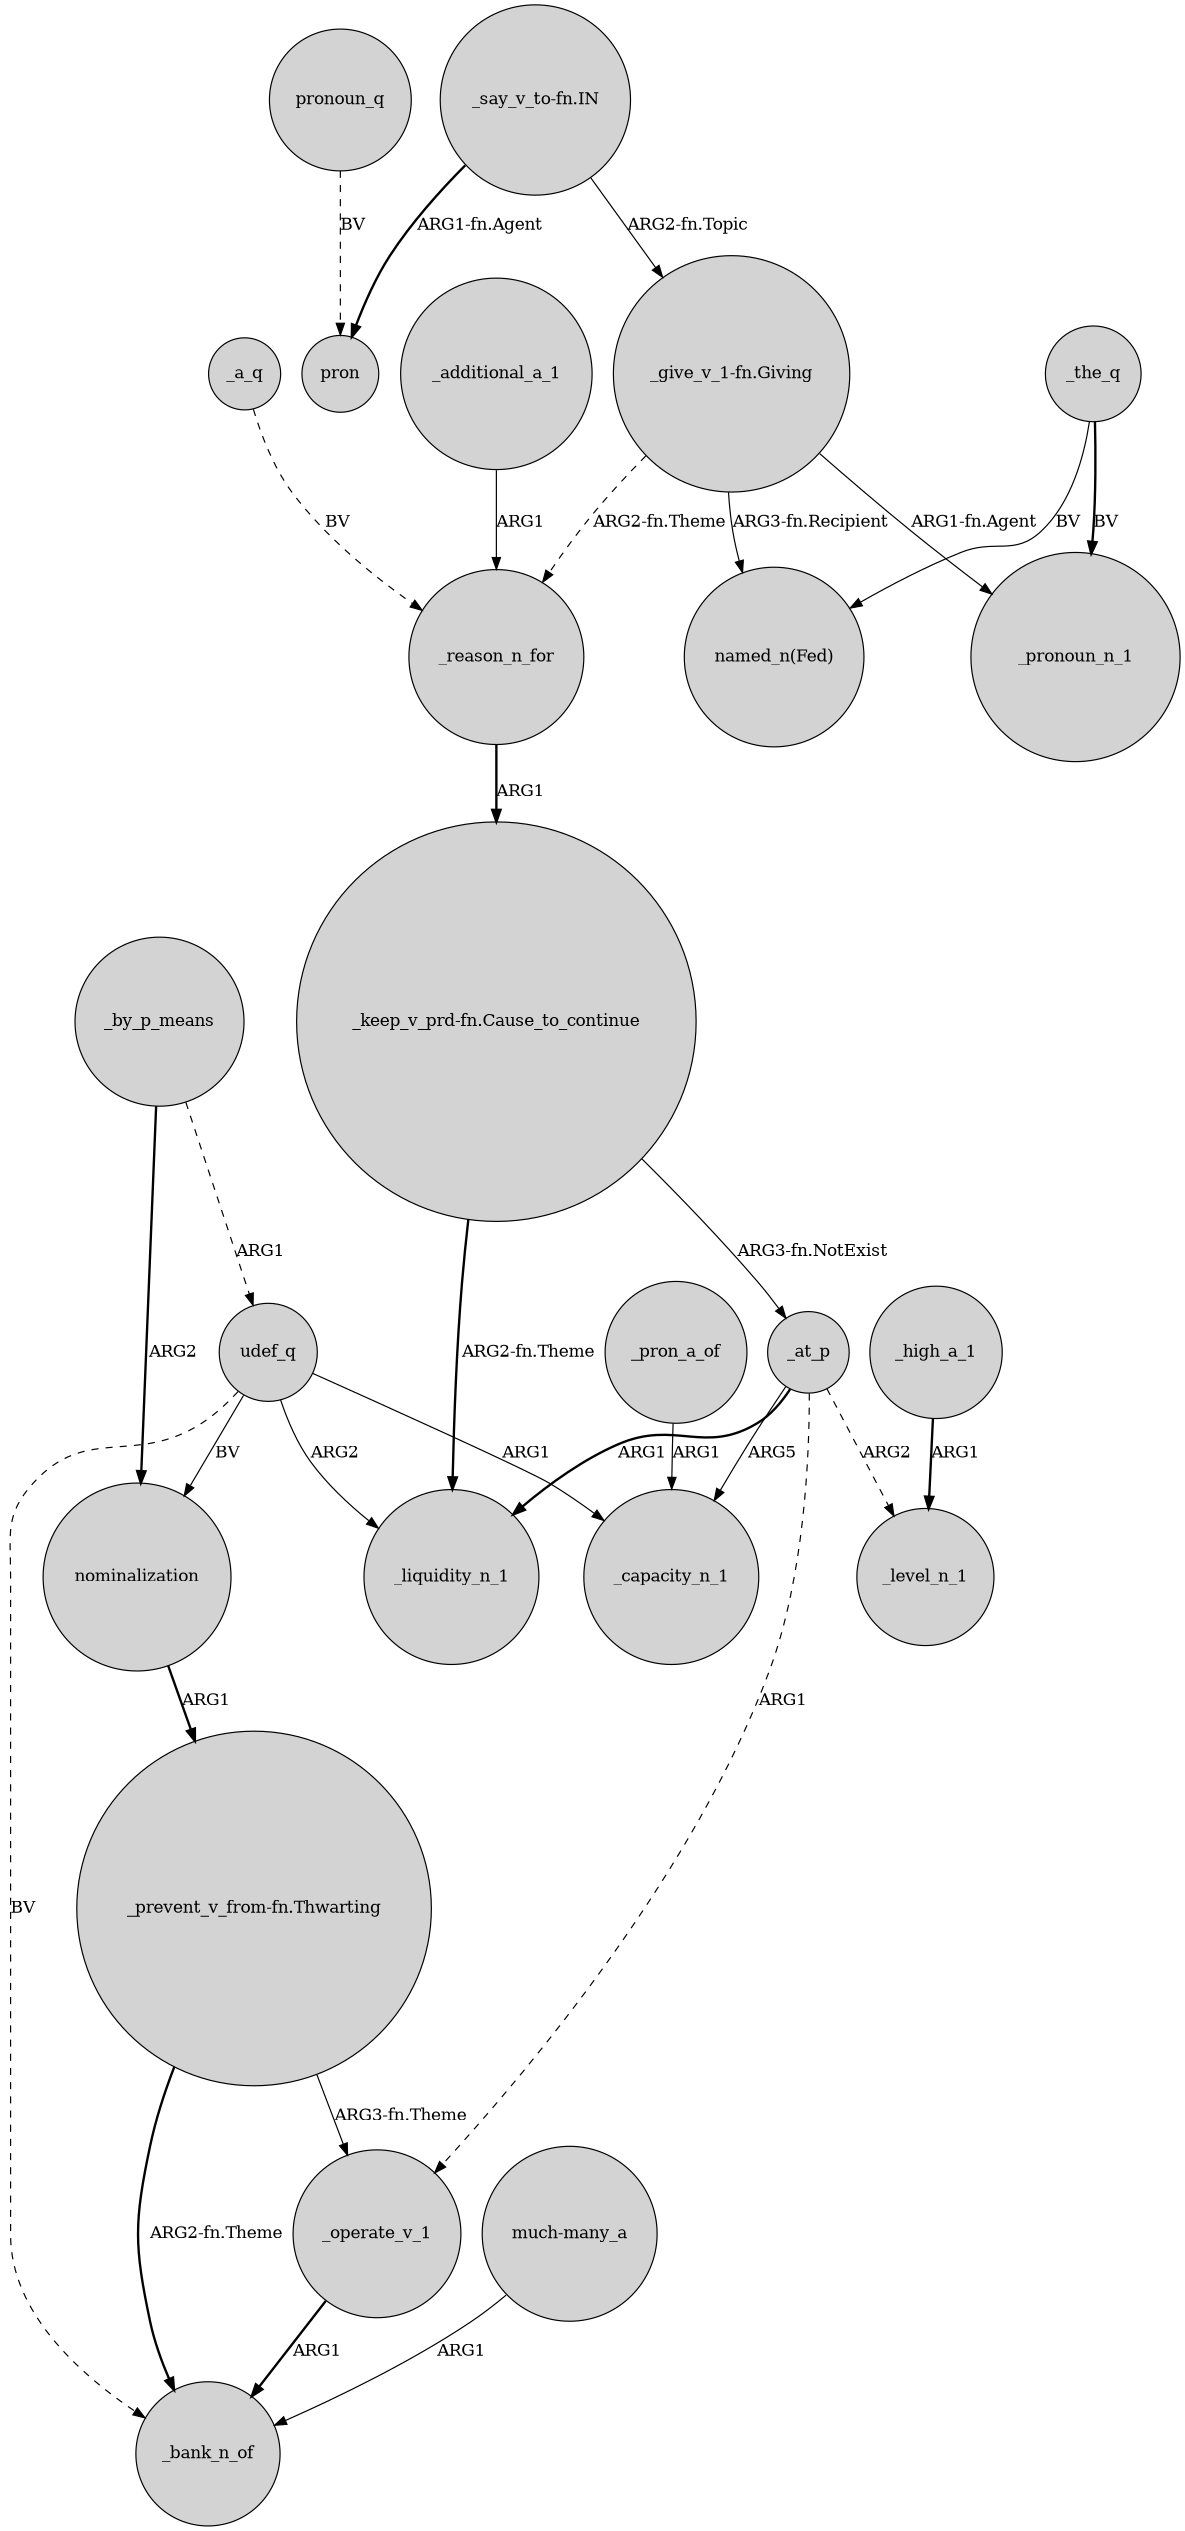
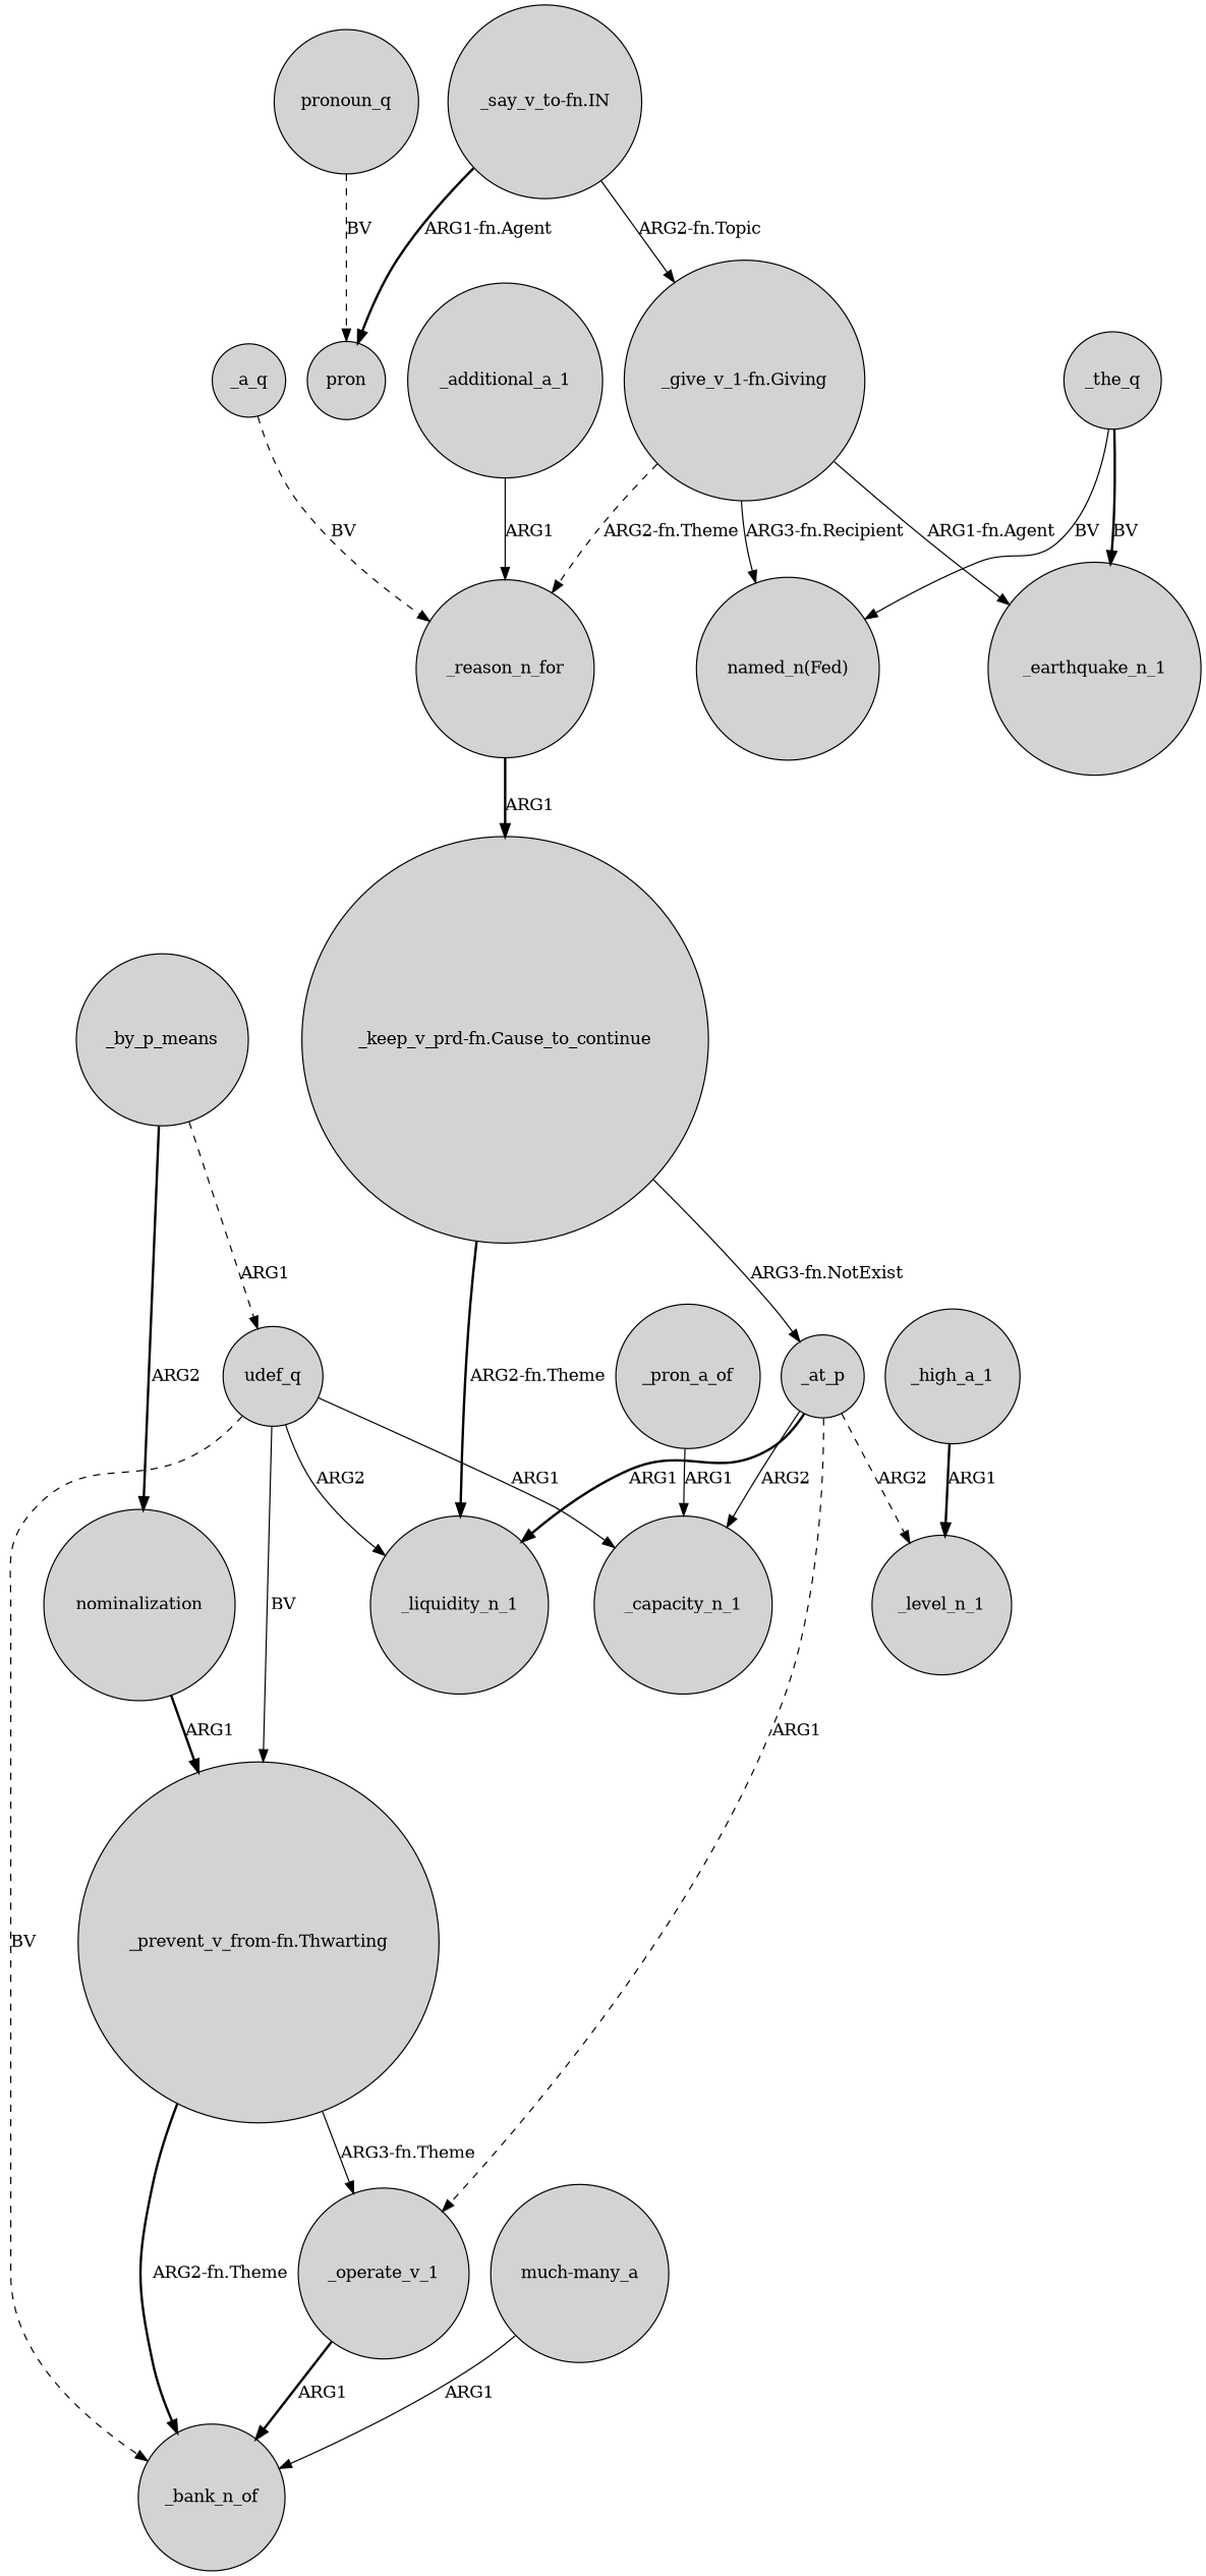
  digraph {
    node [shape=circle style=filled]
    edge [style=solid]
    _the_q
-   _earthquake_n_1 [label=_pronoun_n_1]
+   _earthquake_n_1
    "named_n(Fed)"
    _by_p_means
    nominalization
    udef_q
    "_prevent_v_from-fn.Thwarting"
    _operate_v_1
    _bank_n_of
    "_keep_v_prd-fn.Cause_to_continue"
    _at_p
    _liquidity_n_1
    _capacity_n_1
    _level_n_1
    "_say_v_to-fn.IN"
    "_give_v_1-fn.Giving"
    pron
    _reason_n_for
    _a_q
    pronoun_q
    n21 [label=_pron_a_of]
    _high_a_1
    "much-many_a"
    _additional_a_1
    _the_q -> _earthquake_n_1 [label=BV style=bold]
    _the_q -> "named_n(Fed)" [label=BV]
    _by_p_means -> nominalization [label=ARG2 style=bold]
    _by_p_means -> udef_q [label=ARG1 style=dashed]
    nominalization -> "_prevent_v_from-fn.Thwarting" [label=ARG1 style=bold]
-   udef_q -> nominalization [label=BV]
+   udef_q -> "_prevent_v_from-fn.Thwarting" [label=BV]
    udef_q -> _bank_n_of [label=BV style=dashed]
    udef_q -> _liquidity_n_1 [label=ARG2]
    udef_q -> _capacity_n_1 [label=ARG1]
    "_prevent_v_from-fn.Thwarting" -> _operate_v_1 [label="ARG3-fn.Theme"]
    "_prevent_v_from-fn.Thwarting" -> _bank_n_of [label="ARG2-fn.Theme" style=bold]
    _operate_v_1 -> _bank_n_of [label=ARG1 style=bold]
    "_keep_v_prd-fn.Cause_to_continue" -> _at_p [label="ARG3-fn.NotExist"]
    "_keep_v_prd-fn.Cause_to_continue" -> _liquidity_n_1 [label="ARG2-fn.Theme" style=bold]
    _at_p -> _operate_v_1 [label=ARG1 style=dashed]
    _at_p -> _liquidity_n_1 [label=ARG1 style=bold]
-   _at_p -> _capacity_n_1 [label=ARG5]
+   _at_p -> _capacity_n_1 [label=ARG2]
    _at_p -> _level_n_1 [label=ARG2 style=dashed]
    "_say_v_to-fn.IN" -> "_give_v_1-fn.Giving" [label="ARG2-fn.Topic"]
    "_say_v_to-fn.IN" -> pron [label="ARG1-fn.Agent" style=bold]
    "_give_v_1-fn.Giving" -> _earthquake_n_1 [label="ARG1-fn.Agent"]
    "_give_v_1-fn.Giving" -> "named_n(Fed)" [label="ARG3-fn.Recipient"]
    "_give_v_1-fn.Giving" -> _reason_n_for [label="ARG2-fn.Theme" style=dashed]
    _reason_n_for -> "_keep_v_prd-fn.Cause_to_continue" [label=ARG1 style=bold]
    _a_q -> _reason_n_for [label=BV style=dashed]
    pronoun_q -> pron [label=BV style=dashed]
    n21 -> _capacity_n_1 [label=ARG1]
    _high_a_1 -> _level_n_1 [label=ARG1 style=bold]
    "much-many_a" -> _bank_n_of [label=ARG1]
    _additional_a_1 -> _reason_n_for [label=ARG1]
  }
